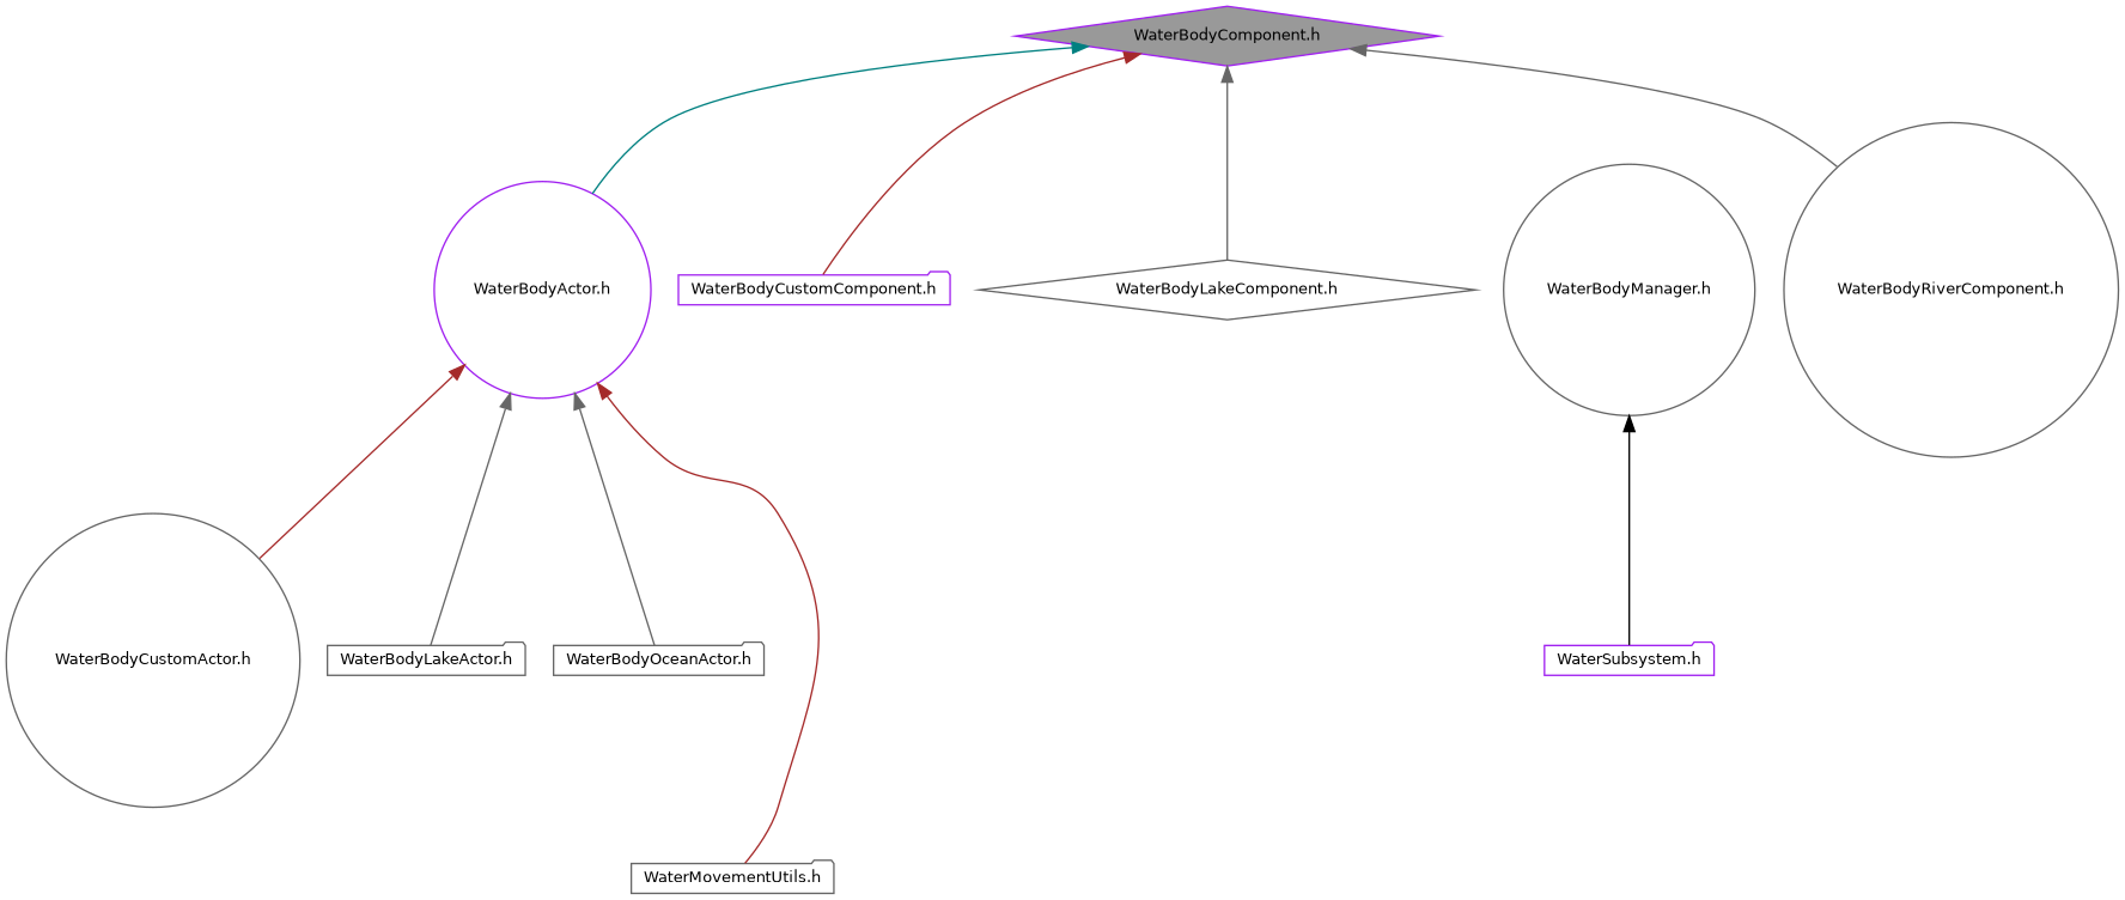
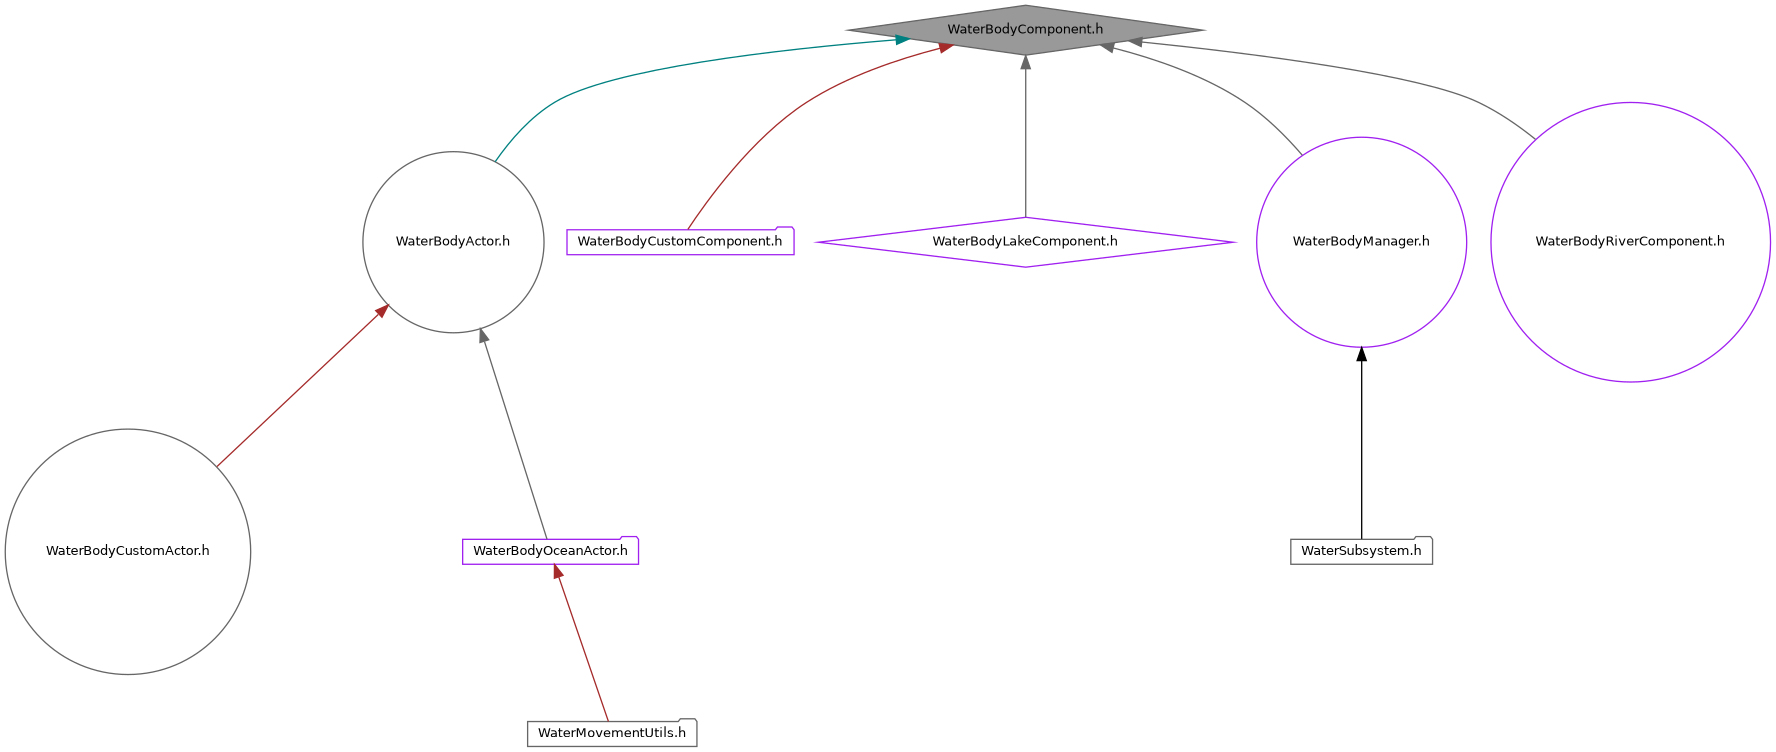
  digraph {
    node [color=gray40 fillcolor=white fontname=Helvetica fontsize=10 shape=folder style=filled]
    edge [color=gray40 dir=back fontname=Helvetica fontsize=10 labelfontname=Helvetica labelfontsize=10 style=solid]
-   n1 [color=purple fillcolor=grey60 fontcolor=black height=0.2 label="WaterBodyComponent.h" shape=diamond width=0.4]
-   n2 [color=purple height=0.2 label="WaterBodyActor.h" shape=circle width=0.4]
+   n1 [fillcolor=grey60 fontcolor=black height=0.2 label="WaterBodyComponent.h" shape=diamond width=0.4]
+   n2 [height=0.2 label="WaterBodyActor.h" shape=circle width=0.4]
    n3 [color=purple height=0.2 label="WaterBodyCustomComponent.h" width=0.4]
-   n4 [height=0.2 label="WaterBodyLakeComponent.h" shape=diamond width=0.4]
-   n5 [height=0.2 label="WaterBodyManager.h" shape=circle width=0.4]
-   n6 [height=0.2 label="WaterBodyRiverComponent.h" shape=circle width=0.4]
+   n4 [color=purple height=0.2 label="WaterBodyLakeComponent.h" shape=diamond width=0.4]
+   n5 [color=purple height=0.2 label="WaterBodyManager.h" shape=circle width=0.4]
+   n6 [color=purple height=0.2 label="WaterBodyRiverComponent.h" shape=circle width=0.4]
    n7 [height=0.2 label="WaterBodyCustomActor.h" shape=circle width=0.4]
-   n8 [height=0.2 label="WaterBodyLakeActor.h" width=0.4]
-   n9 [height=0.2 label="WaterBodyOceanActor.h" width=0.4]
+   n9 [color=purple height=0.2 label="WaterBodyOceanActor.h" width=0.4]
    n10 [height=0.2 label="WaterMovementUtils.h" width=0.4]
-   n11 [color=purple height=0.2 label="WaterSubsystem.h" width=0.4]
+   n11 [height=0.2 label="WaterSubsystem.h" width=0.4]
    n1 -> n2 [color=teal]
    n1 -> n3 [color=brown]
    n1 -> n4
+   n1 -> n5
    n1 -> n6
    n2 -> n7 [color=brown]
-   n2 -> n8
    n2 -> n9
-   n2 -> n10 [color=brown]
+   n9 -> n10 [color=brown]
    n5 -> n11 [color=black]
  }
